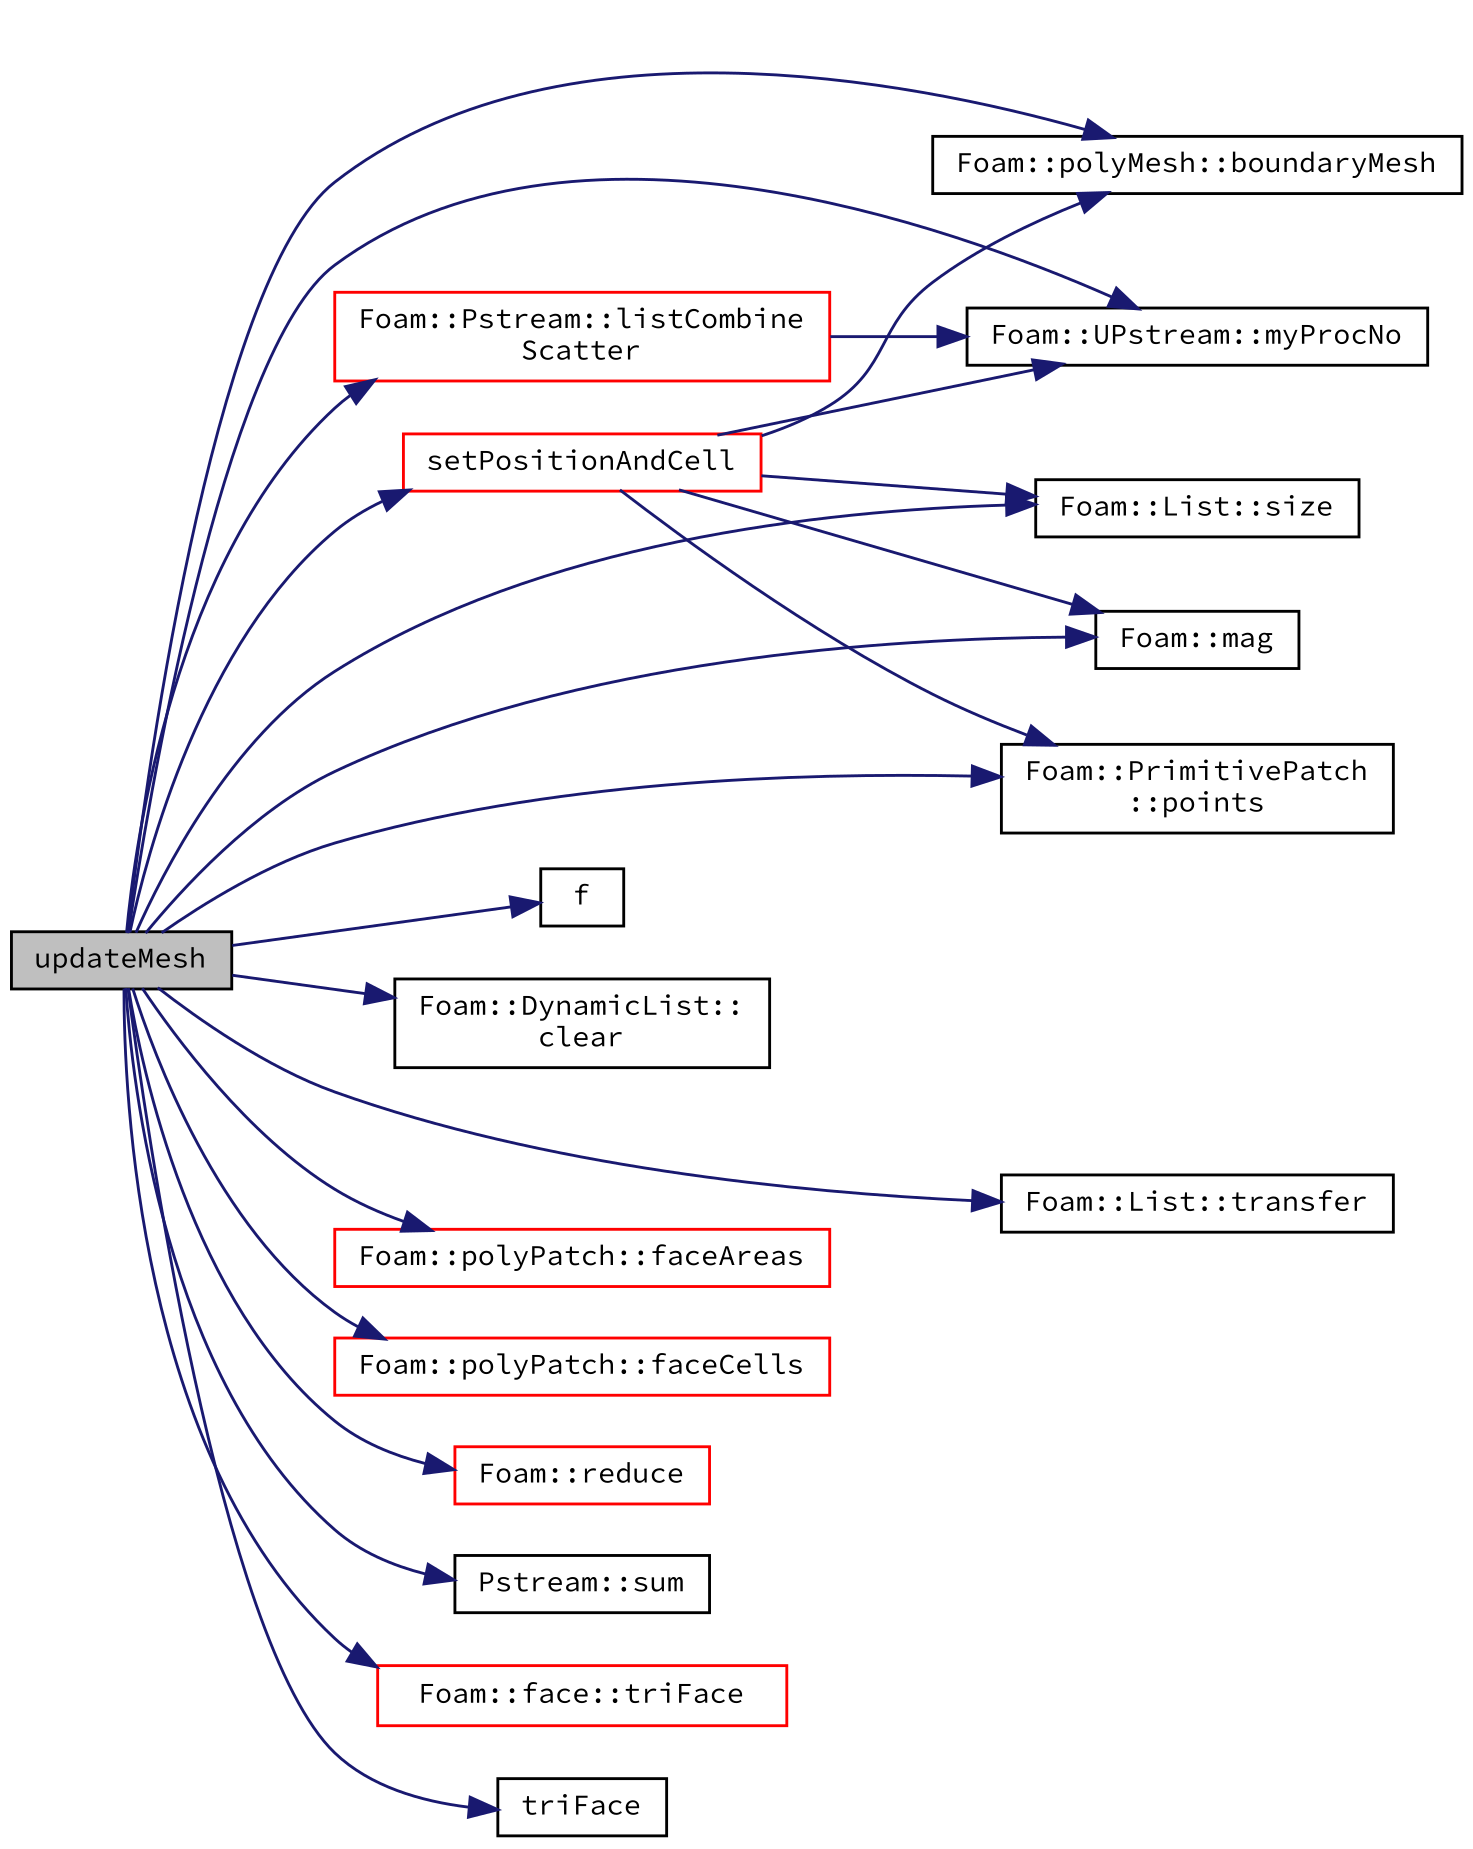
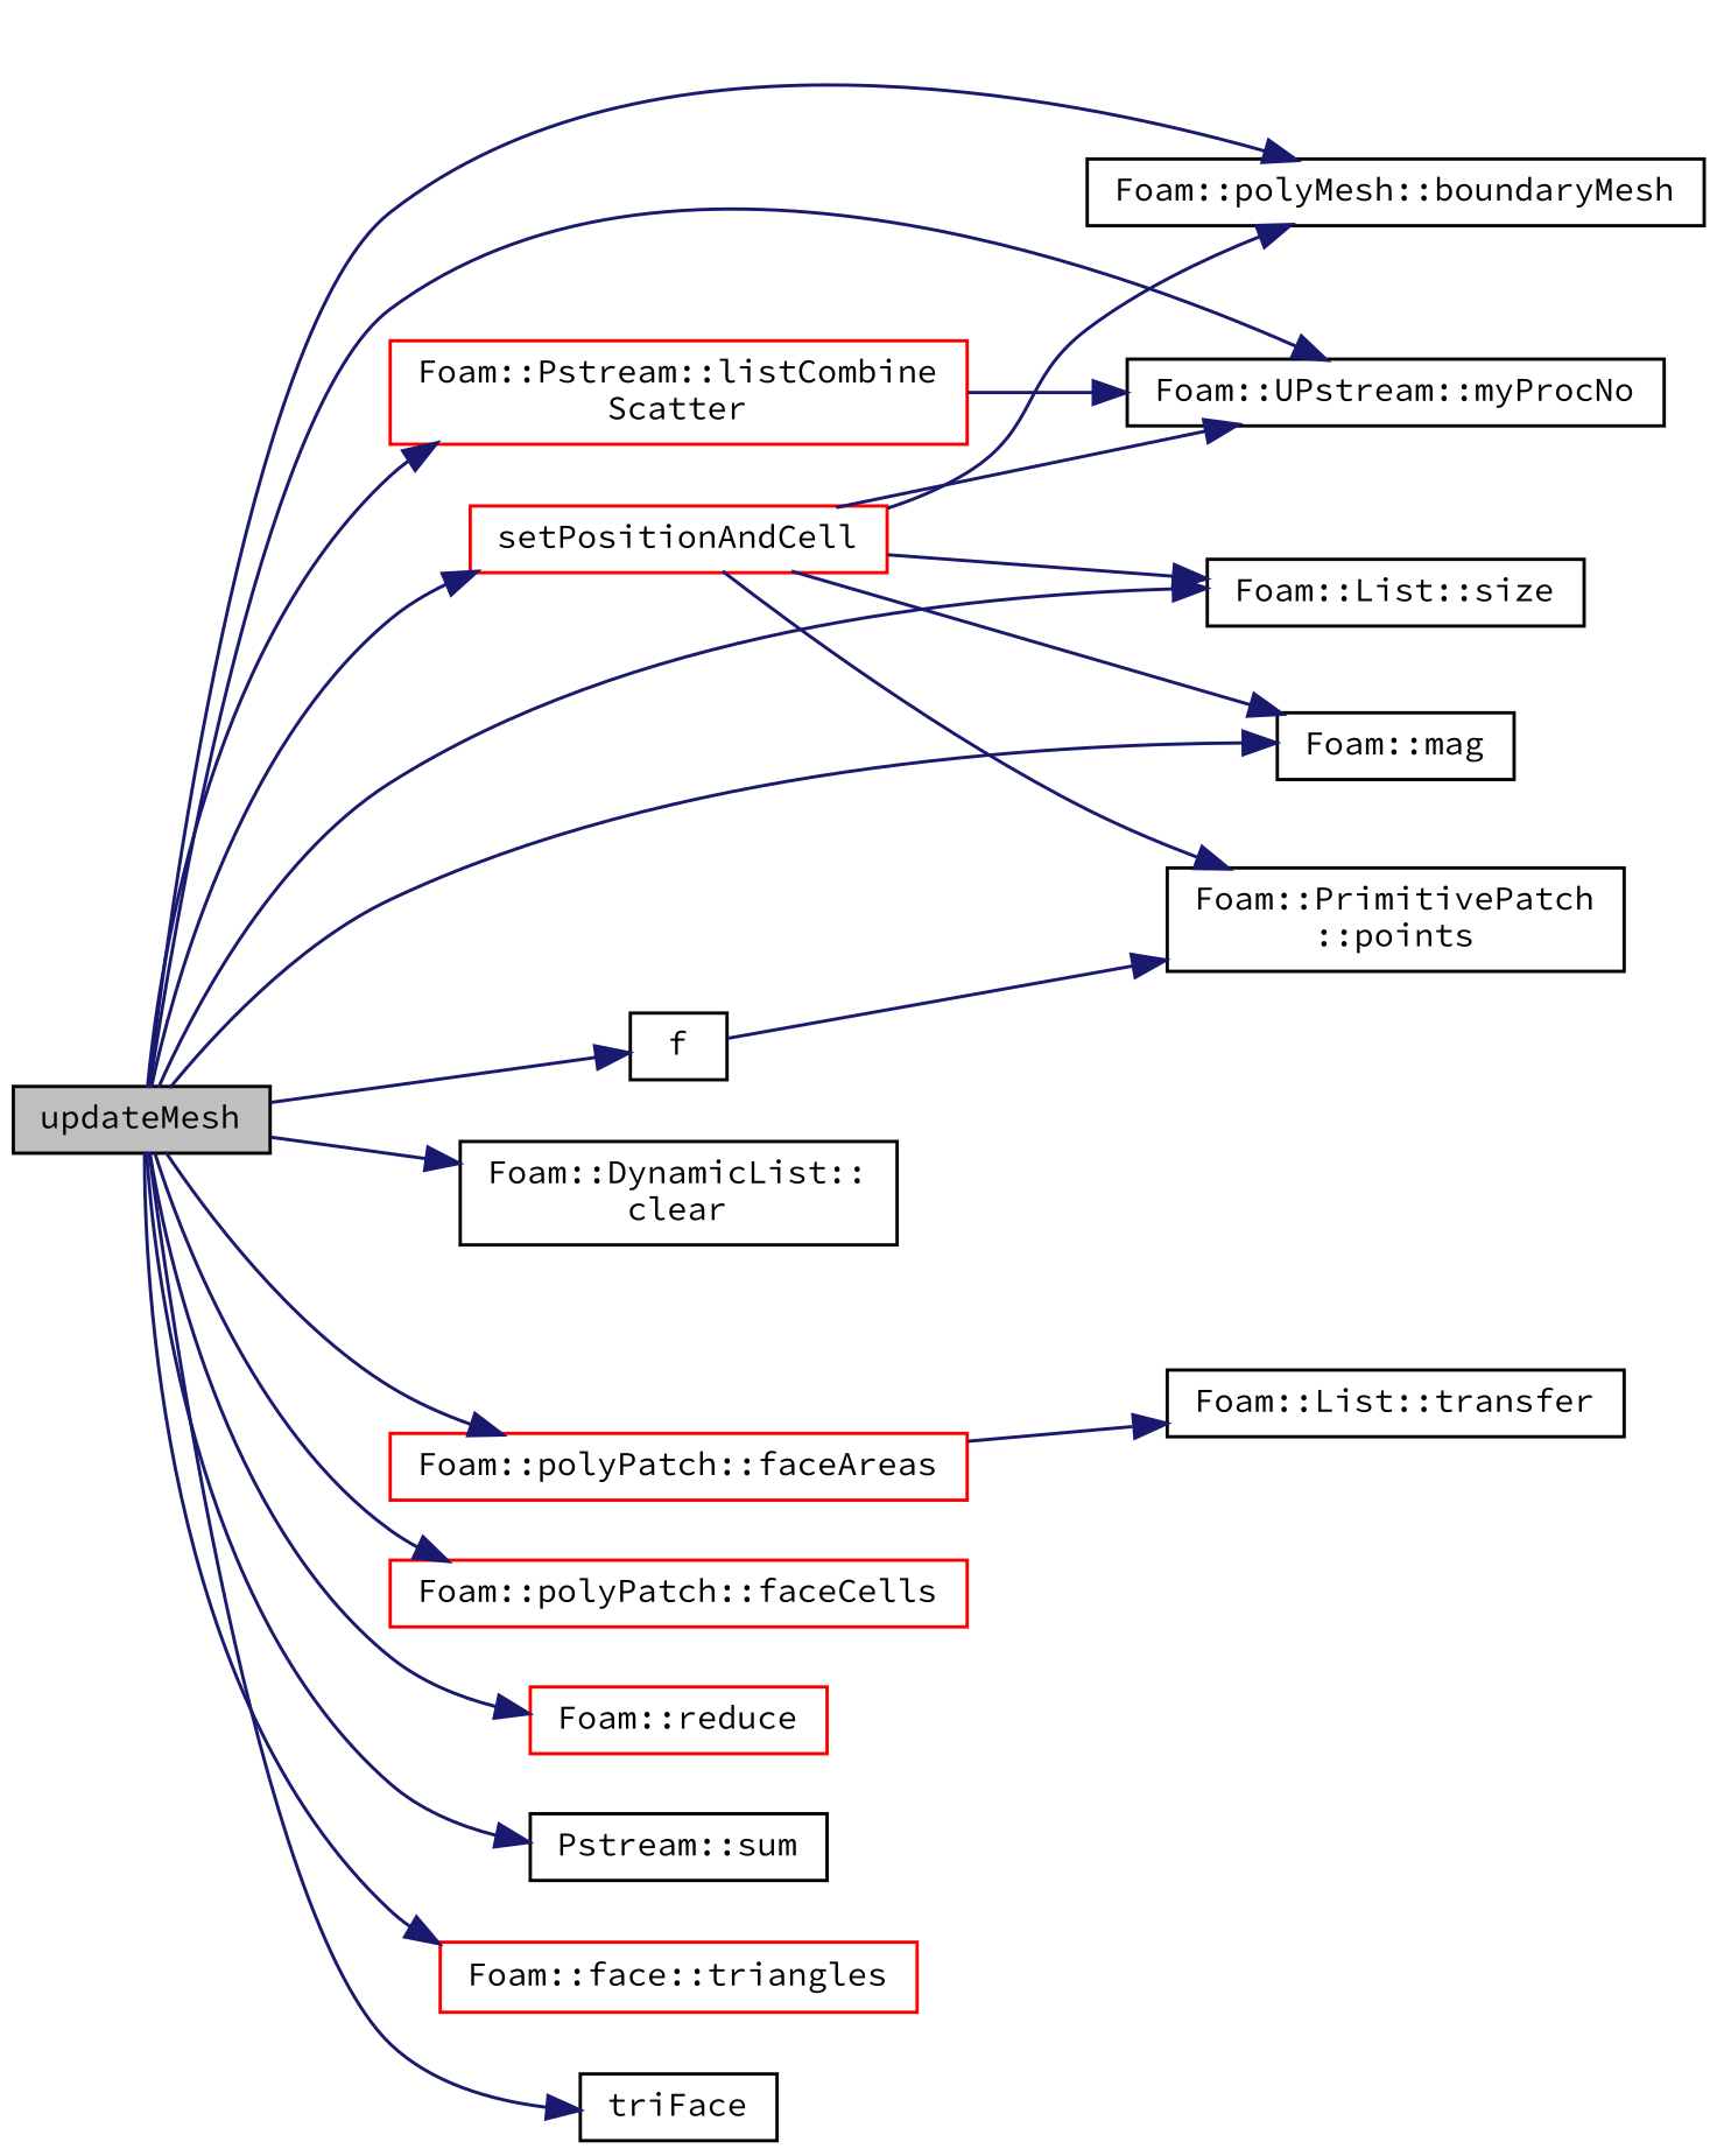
  digraph {
    fontname="Source Code Pro"
    rankdir=LR
    node [color=black fontname="Source Code Pro" fontsize=10 shape=record]
    edge [color=midnightblue fontname="Source Code Pro" fontsize=10 labelfontname=FreeSans labelfontsize=10 style=solid]
    n1 [fillcolor=grey75 fontcolor=black height=0.2 label=updateMesh style=filled width=0.4]
    n2 [height=0.2 label="Foam::polyMesh::boundaryMesh" width=0.4]
    n3 [height=0.2 label="Foam::DynamicList::\lclear" width=0.4]
    n4 [height=0.2 label=f width=0.4]
    n5 [color=red height=0.2 label="Foam::polyPatch::faceAreas" width=0.4]
    n6 [color=red height=0.2 label="Foam::polyPatch::faceCells" width=0.4]
    n7 [height=0.2 label="Foam::UPstream::myProcNo" width=0.4]
    n8 [height=0.2 label="Foam::List::size" width=0.4]
    n9 [color=red height=0.2 label="Foam::Pstream::listCombine\lScatter" width=0.4]
    n10 [height=0.2 label="Foam::mag" width=0.4]
    n11 [height=0.2 label="Foam::PrimitivePatch\l::points" width=0.4]
    n12 [color=red height=0.2 label="Foam::reduce" width=0.4]
    n13 [color=red height=0.2 label=setPositionAndCell width=0.4]
    n14 [height=0.2 label="Pstream::sum" width=0.4]
    n15 [height=0.2 label="Foam::List::transfer" width=0.4]
-   n16 [color=red height=0.2 label="Foam::face::triFace" width=0.4]
+   n16 [color=red height=0.2 label="Foam::face::triangles" width=0.4]
    n17 [height=0.2 label=triFace width=0.4]
    n1 -> n2
    n1 -> n3
    n1 -> n4
    n1 -> n5
    n1 -> n6
    n1 -> n7
    n1 -> n8
    n1 -> n9
    n1 -> n10
-   n1 -> n11
+   n4 -> n11
    n1 -> n12
    n1 -> n13
    n1 -> n14
-   n1 -> n15
+   n5 -> n15
    n1 -> n16
    n1 -> n17
    n9 -> n7
    n13 -> n2
    n13 -> n7
    n13 -> n8
    n13 -> n10
    n13 -> n11
  }
